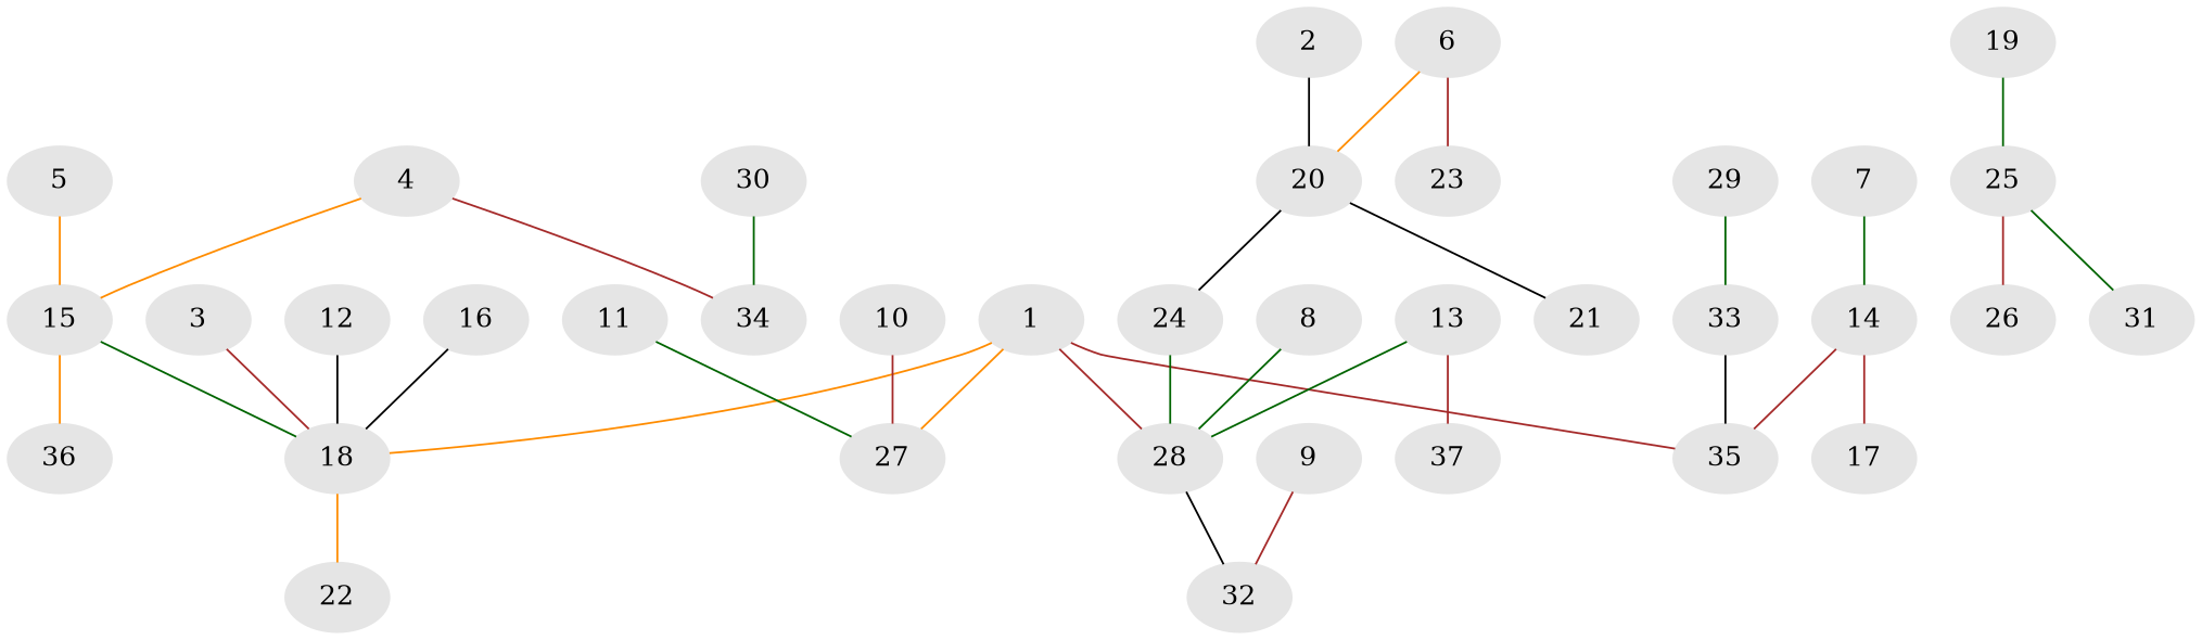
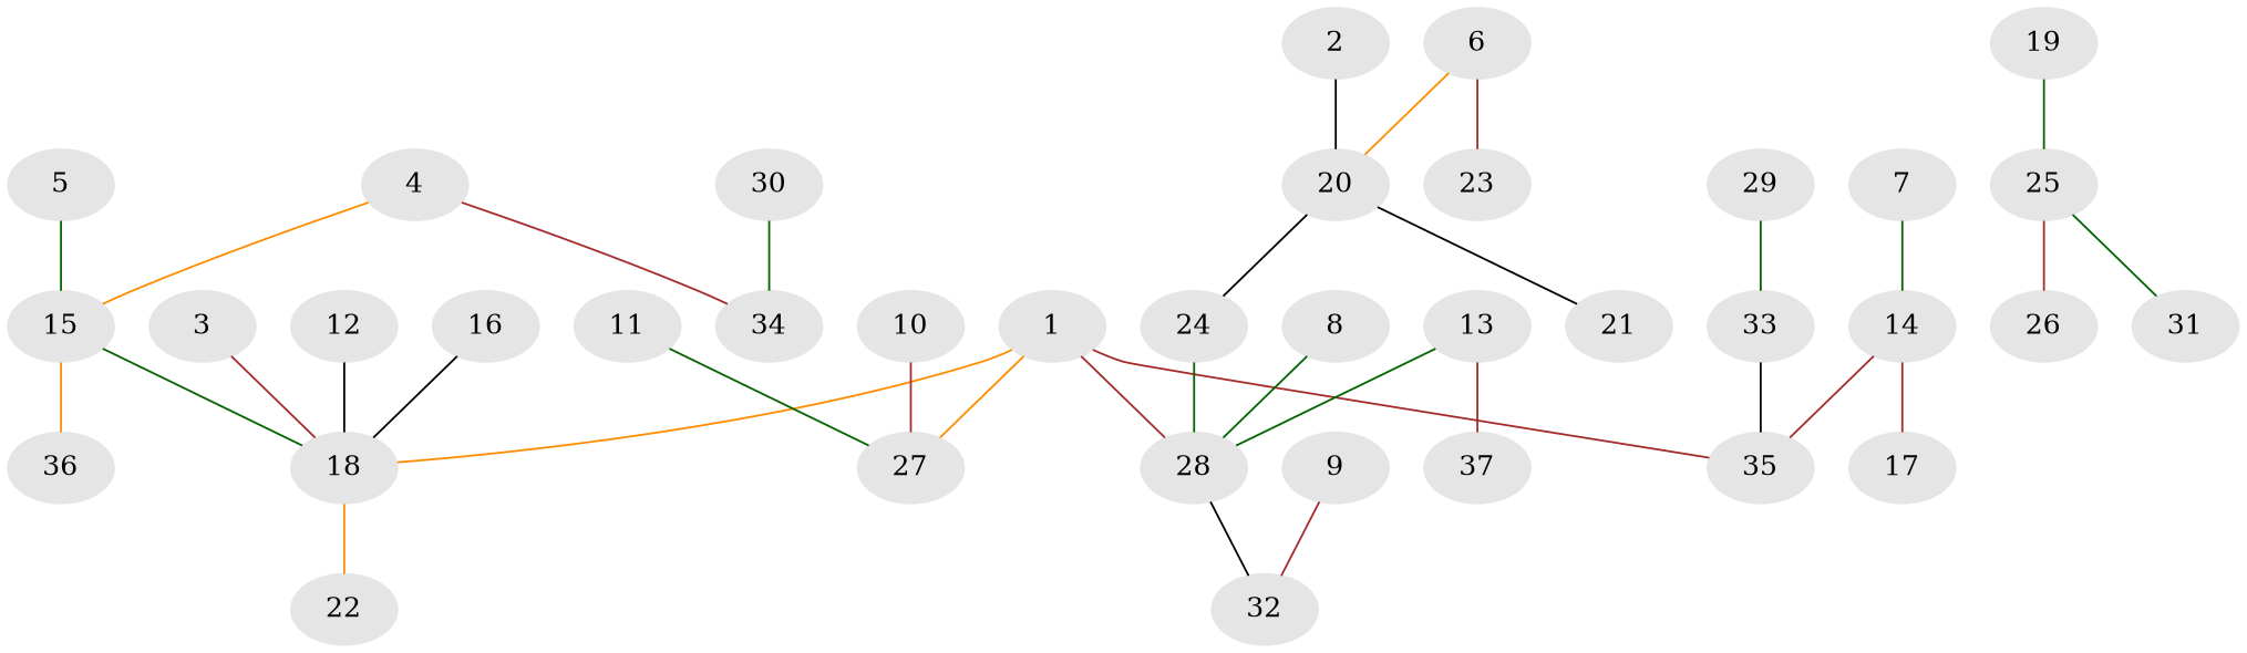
  graph {
    node [color=gray90 style=filled]
    edge [color=brown weight=1.0]
    1
    18
    27
    28
    35
    22
    25
    26
    31
    32
    2
    20
    21
    24
    3
    4
    15
    34
    36
    5
    6
    23
    7
    14
    17
    8
    9
    10
    11
    12
    13
    37
    16
    19
    29
    33
    30
    1 -- 18 [color=darkorange]
    1 -- 27 [color=darkorange]
    1 -- 28
    1 -- 35
    18 -- 22 [color=darkorange]
    28 -- 32 [color=black]
    25 -- 26
    25 -- 31 [color=darkgreen]
    2 -- 20 [color=black]
    20 -- 21 [color=black]
    20 -- 24 [color=black]
    24 -- 28 [color=darkgreen]
    3 -- 18
    4 -- 15 [color=darkorange]
    4 -- 34
    15 -- 18 [color=darkgreen]
    15 -- 36 [color=darkorange]
-   5 -- 15 [color=darkorange]
+   5 -- 15 [color=darkgreen]
    6 -- 20 [color=darkorange]
    6 -- 23
    7 -- 14 [color=darkgreen]
    14 -- 35
    14 -- 17
    8 -- 28 [color=darkgreen]
    9 -- 32
    10 -- 27
    11 -- 27 [color=darkgreen]
    12 -- 18 [color=black]
    13 -- 28 [color=darkgreen]
    13 -- 37
    16 -- 18 [color=black]
    19 -- 25 [color=darkgreen]
    29 -- 33 [color=darkgreen]
    33 -- 35 [color=black]
    30 -- 34 [color=darkgreen]
  }
